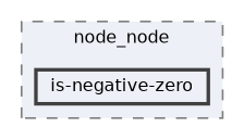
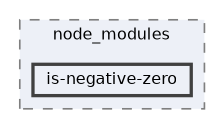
  digraph {
    compound=true
    n1 [color=grey25 fillcolor="#edf0f7" fontname=Helvetica fontsize=10 height=0.2 label="is-negative-zero" shape=box style="filled,bold" width=0.4]
    subgraph cluster_1 {
      bgcolor="#edf0f7"
      fontname=Helvetica
      fontsize=10
-     label=node_node
+     label=node_modules
      pencolor=grey50
      style="filled,dashed"
      n1
    }
  }
